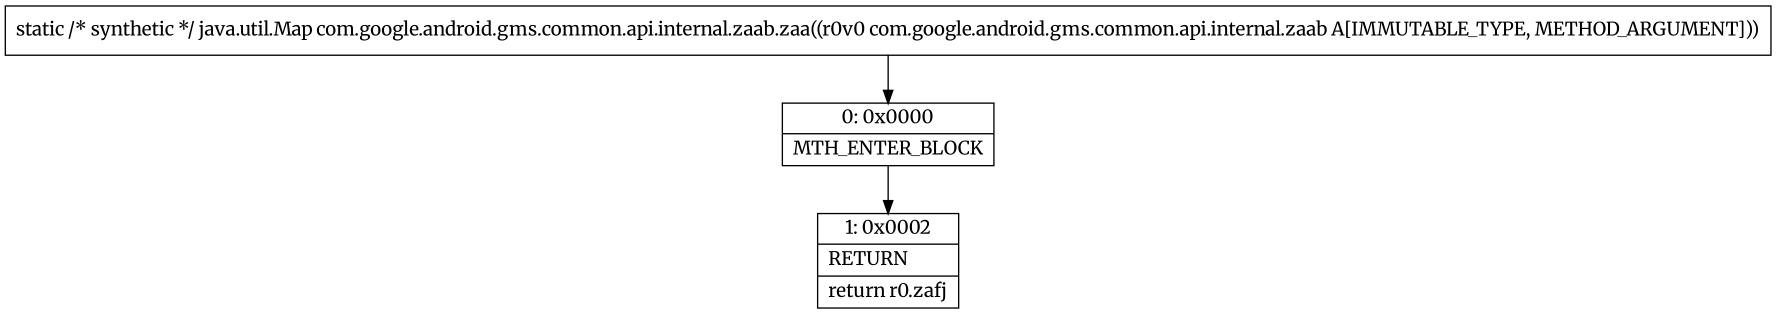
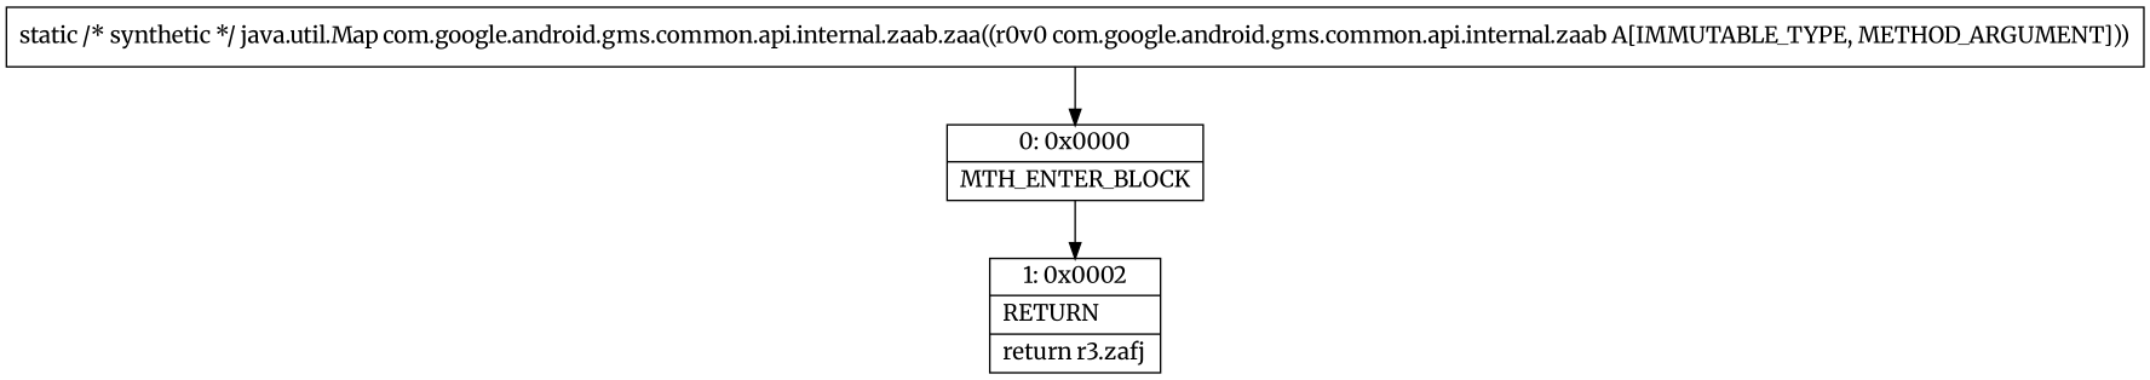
  digraph {
    fontname=Merriweather
    node [shape=record fontname=Merriweather]
    edge [fontname=Merriweather]
    n1 [label="{0\:\ 0x0000|MTH_ENTER_BLOCK\l}"]
-   n2 [label="{1\:\ 0x0002|RETURN\l|return r0.zafj\l}"]
+   n2 [label="{1\:\ 0x0002|RETURN\l|return r3.zafj\l}"]
    n3 [label="{static \/* synthetic *\/ java.util.Map com.google.android.gms.common.api.internal.zaab.zaa((r0v0 com.google.android.gms.common.api.internal.zaab A[IMMUTABLE_TYPE, METHOD_ARGUMENT])) }"]
    n1 -> n2
    n3 -> n1
  }
